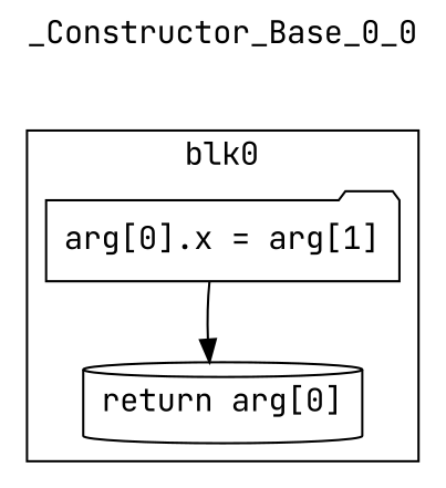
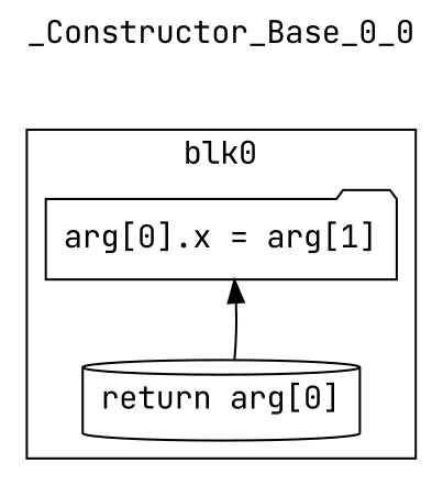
  digraph {
    label=_Constructor_Base_0_0
    labelloc=t
    rankdir=TB
    fontname="JetBrains Mono"
    node [fontname="JetBrains Mono"]
    n1 [label="arg[0].x = arg[1]\n" shape=folder]
    n2 [label="return arg[0]" shape=cylinder]
    subgraph cluster_1 {
      label=blk0
      n1
      n2
    }
-   n1 -> n2 [fontname="JetBrains Mono"]
+   n2 -> n1 [fontname="JetBrains Mono"]
  }
